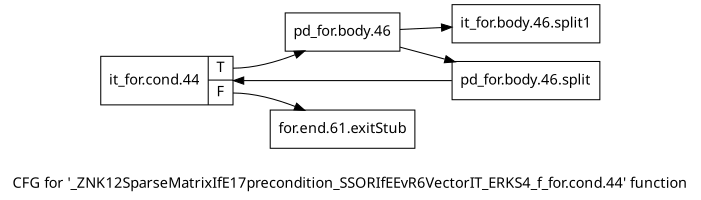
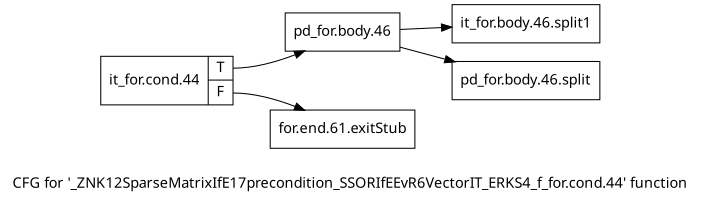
  digraph {
    fontname="Noto Sans"
    label="CFG for '_ZNK12SparseMatrixIfE17precondition_SSORIfEEvR6VectorIT_ERKS4_f_for.cond.44' function"
    rankdir=LR
    node [fontname="Noto Sans" shape=record]
    edge [fontname="Noto Sans"]
    n1 [label="{it_for.cond.44|{<s0>T|<s1>F}}"]
    n2 [label="{for.end.61.exitStub}"]
    n3 [label="{pd_for.body.46}"]
    n4 [label="{it_for.body.46.split1}"]
    n5 [label="{pd_for.body.46.split}"]
    n1 -> n2 [tailport=s1]
    n1 -> n3 [tailport=s0]
    n3 -> n4
    n3 -> n5
-   n5 -> n1
  }
